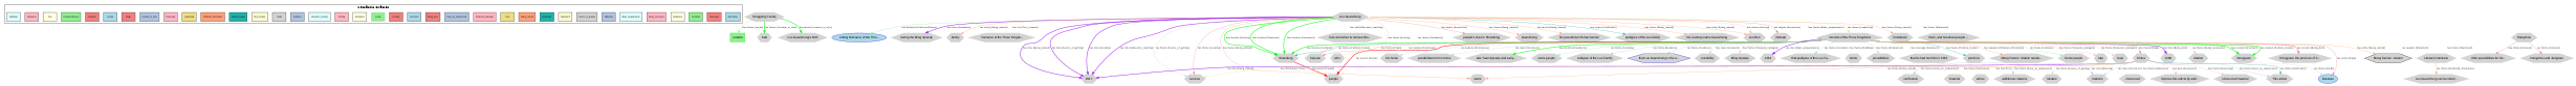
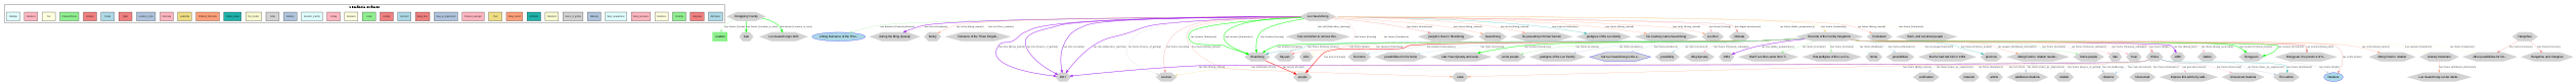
  digraph {
    bgcolor=white
    compound=true
    rankdir=TB
    node [fillcolor=lightgray fontname=Arial fontsize=12 shape=hexagon style=filled color=gray]
    edge [color=lightsalmon fontname=Arial fontsize=10 penwidth=1]
    n1 [fillcolor=lightblue fontsize=8 label=Alternatives shape=box color=""]
    n2 [fillcolor=lightcoral fontsize=8 label=Awareness shape=box color=""]
    n3 [fillcolor=lightgreen fontsize=8 label=Certainty shape=box color=""]
    n4 [fillcolor=lightyellow fontsize=8 label=Residence shape=box color=""]
    n5 [fillcolor=lightpink fontsize=8 label=Being_necessary shape=box color=""]
    n6 [fillcolor=lightcyan fontsize=8 label=Make_acquaintance shape=box color=""]
    n7 [fillcolor=lightsteelblue fontsize=8 label=Adducing shape=box color=""]
    n8 [fontsize=8 label=Source_of_getting shape=box color=""]
    n9 [fillcolor=lightgoldenrodyellow fontsize=8 label=Statement shape=box color=""]
    n10 [fillcolor=lightseagreen fontsize=8 label=Verification shape=box color=""]
    n11 [fillcolor=lightsalmon fontsize=8 label=Being_named shape=box color=""]
    n12 [fillcolor=lightgoldenrod fontsize=8 label=Trust shape=box color=""]
    n13 [fillcolor=lightpink fontsize=8 label=Temporal_subregion shape=box color=""]
    n14 [fillcolor=lightsteelblue fontsize=8 label=Have_as_requirement shape=box color=""]
    n15 [fillcolor=lightcoral fontsize=8 label=Being_born shape=box color=""]
    n16 [fillcolor=lightblue fontsize=8 label=Increment shape=box color=""]
    n17 [fillcolor=lightcoral fontsize=8 label=Locating shape=box color=""]
-   n18 [fillcolor=lightgreen fontsize=8 label=Locale shape=box]
+   n18 [fillcolor=lightgreen fontsize=8 label=Locale shape=box color=""]
    n19 [fillcolor=lightyellow fontsize=8 label=Substance shape=box color=""]
    n20 [fillcolor=lightpink fontsize=8 label=Arriving shape=box color=""]
    n21 [fillcolor=lightcyan fontsize=8 label=Education_teaching shape=box color=""]
    n22 [fillcolor=lightsteelblue fontsize=8 label=Evidence shape=box color=""]
    n23 [fontsize=8 label=Fields shape=box color=""]
    n24 [fillcolor=lightgoldenrodyellow fontsize=8 label=Text_creation shape=box color=""]
    n25 [fillcolor=lightseagreen fontsize=8 label=Political_locales shape=box color=""]
    n26 [fillcolor=lightsalmon fontsize=8 label=Attributed_information shape=box color=""]
    n27 [fillcolor=lightgoldenrod fontsize=8 label=Leadership shape=box color=""]
    n28 [fillcolor=lightpink fontsize=8 label=Removing shape=box color=""]
    n29 [fillcolor=lightsteelblue fontsize=8 label=Location_in_time shape=box color=""]
    n30 [fillcolor=lightcoral fontsize=8 label=Origin shape=box color=""]
    n31 [fillcolor=lightblue fontsize=8 label=People shape=box color=""]
    n32 [fillcolor=lightcoral fontsize=8 label=Inclusion shape=box color=""]
    n33 [fillcolor=lightgreen fontsize=8 label=Praiseworthiness shape=box color=""]
    n34 [fillcolor=lightyellow fontsize=8 label=Text shape=box color=""]
    n35 [fillcolor=lightpink fontsize=8 label=Assistance shape=box color=""]
    n36 [fillcolor=lightcyan fontsize=8 label=Buildings shape=box color=""]
    n37 [color=green fillcolor=lightgreen label=location shape=box]
    n38 [color=blue fillcolor=lightblue label=literature shape=ellipse]
    n39 [color=blue fillcolor=lightblue label="writing Romance of the Thre..." shape=ellipse]
    n40 [label=1280]
    n41 [label="during the Ming dynasty"]
    n42 [label=citation]
    n43 [label=Dongyuan]
    n44 [label="improve this article by add..."]
    n45 [label="Unsourced material"]
    n46 [label="Dongyuan, the province of S..."]
    n47 [label=Hangzhou]
    n48 [label="other possibilities for his..."]
    n49 [label="Hangzhou and Jiangnan"]
    n50 [label="Literary historians"]
    n51 [label="Luo Guanzhong can be identi..."]
    n52 [label=family]
    n53 [label="Romance of the Three Kingdo..."]
    n54 [label="This article"]
    n55 [label=2017]
-   n56 [color=black label="Meng Fanren  citation"]
+   n56 [label="Meng Fanren  citation"]
    n57 [label=Shandong]
    n58 [label=people]
    n59 [label="his home"]
    n60 [label=China]
    n61 [label=verification]
    n62 [label=material]
    n63 [label=article]
    n64 [label=sources]
    n65 [label="additional citations"]
    n66 [label=reliable]
    n67 [label=citations]
    n68 [label=Unsourced]
    n69 [label=name]
    n70 [label="how and when to remove this..."]
    n71 [label=Taiyuan]
    n72 [label="possibilities for his home"]
    n73 [label=who]
    n74 [label=date]
    n75 [label="people's lives in Shandong"]
    n76 [label="late Yuan dynasty and early..."]
    n77 [label="some people"]
    n78 [label="pedigree of the Luo Family"]
    n79 [label=Guanzhong]
    n80 [color=blue label="that Luo Guanzhong is the a..."]
    n81 [label=possibility]
    n82 [label="Ming dynasty"]
    n83 [label=1364]
+   n84 [label="that If Luo Ben came from T..."]
    n85 [label="that pedigree of the Luo Fa..."]
    n86 [label=home]
    n87 [label="Luo Guanzhong"]
    n88 [label="his pseudonym Huhai Sanren"]
    n89 [label="pedigree of the Luo family"]
    n90 [label="his courtesy name Guanzhong"]
    n91 [label="Luo Ben"]
    n92 [label=intimate]
-   n93 [label="Records of the Three Kingdoms"]
+   n93 [label="Records of the Family Kingdoms"]
    n94 [label=hometown]
    n95 [label="them, and not about people ..."]
    n96 [label=possibilities]
    n97 [label="that he had met him in 1364"]
    n98 [label=province]
    n99 [label="Meng Fanren  citation neede..."]
    n100 [label="Some people"]
    n101 [label=late]
    n102 [label=Yuan]
    n103 [label="Dongping County"]
    n104 [label="Luo Guanzhong's birth"]
    subgraph cluster_1 {
      subgraph sub_2 {
        color=red
        fillcolor=lightcoral
        label=People
        style=filled
      }
    }
    subgraph cluster_3 {
      subgraph sub_4 {
        color=green
        fillcolor=lightgreen
        label=Locations
        style=filled
      }
    }
    subgraph cluster_5 {
      subgraph sub_6 {
        color=orange
        fillcolor=lightyellow
        label=Events
        style=filled
      }
    }
    subgraph cluster_7 {
      subgraph sub_8 {
        color=blue
        fillcolor=lightblue
        label=Concepts
        style=filled
      }
    }
    subgraph cluster_9 {
      subgraph sub_10 {
        color=gray
        fillcolor=lightgray
        label=Other
        style=filled
      }
    }
    subgraph cluster_11 {
      color=black
      fillcolor=white
      label="Semantic Frames"
      rank=sink
      style=filled
      n1
      n2
      n3
      n4
      n5
      n6
      n7
      n8
      n9
      n10
      n11
      n12
      n13
      n14
      n15
      n16
      n17
      n18
      n19
      n20
      n21
      n22
      n23
      n24
      n25
      n26
      n27
      n28
      n29
      n30
      n31
      n32
      n33
      n34
      n35
      n36
    }
    n47 -> n48 [color=lightcoral label="has theme [Inclusion]"]
    n47 -> n49 [color=lightcoral label="has theme [Inclusion]"]
    n50 -> n51 [label="has theme [Attributed_information]"]
    n57 -> n58 [color=red label="has person [People]" penwidth=2]
    n60 -> n38 [color=lightgray label="has theme [Fields]"]
    n60 -> n44 [color=lightpink label="has goal [Assistance]"]
    n60 -> n45 [color=lightpink label="has theme [Removing]"]
    n60 -> n54 [color=lightseagreen label="has theme [Verification]"]
    n60 -> n54 [color=lightsteelblue label="has theme [Have_as_requirement]"]
    n60 -> n55 [color=purple label="has time [Being_named]" penwidth=2]
    n60 -> n61 [color=lightsteelblue label="has theme [Have_as_requirement]"]
    n60 -> n62 [color=lightyellow label="has theme [Substance]"]
    n60 -> n63 [color=lightyellow label="has text [Text]"]
    n60 -> n64 [color=lightgoldenrod label="has information [Trust]"]
    n60 -> n65 [color=lightsteelblue label="has theme [Have_as_requirement]"]
    n60 -> n66 [color=lightgray label="has theme [Source_of_getting]"]
    n60 -> n67 [color=lightsteelblue label="has role [Adducing]"]
    n60 -> n67 [color=lightblue label="has class [Increment]"]
    n60 -> n68 [color=lightyellow label="has theme [Substance]"]
    n60 -> n69 [label="has theme [Being_named]"]
    n87 -> n39 [color=lightgreen label="has behavior [Praiseworthiness]"]
    n87 -> n41 [color=purple label="has time [Residence]" penwidth=2]
    n87 -> n52 [label="has entity [Being_named]"]
    n87 -> n53 [color=lightgoldenrodyellow label="has text [Text_creation]"]
    n87 -> n55 [color=purple label="has time [Source_of_getting]" penwidth=2]
    n87 -> n55 [color=purple label="has time [Locating]" penwidth=2]
    n87 -> n55 [color=purple label="has time [Education_teaching]" penwidth=2]
    n87 -> n55 [color=purple label="has time [Being_named]" penwidth=2]
    n87 -> n57 [color=green label="has location [Statement]" penwidth=2]
    n87 -> n57 [color=green label="has location [Awareness]" penwidth=2]
    n87 -> n57 [color=green label="has location [Arriving]" penwidth=2]
    n87 -> n64 [color=lightgray label="has theme [Source_of_getting]"]
    n87 -> n64 [color=lightcoral label="has theme [Locating]"]
    n87 -> n69 [label="has theme [Being_named]"]
    n87 -> n70 [color=lightcyan label="has skill [Education_teaching]"]
    n87 -> n71 [color=lightpink label="has theme [Arriving]"]
    n87 -> n73 [color=lightyellow label="has theme [Residence]"]
    n87 -> n75 [color=lightcoral label="has theme [Awareness]"]
    n87 -> n79 [label="has theme [Being_named]"]
    n87 -> n88 [label="has theme [Being_named]"]
    n87 -> n89 [color=lightseagreen label="has means [Verification]"]
    n87 -> n90 [label="has theme [Being_named]"]
    n87 -> n91 [color=lightpink label="has theme [Arriving]"]
    n87 -> n91 [label="has entity [Being_named]"]
    n87 -> n92 [color=lightcoral label="has degree [Awareness]"]
    n87 -> n93 [color=lightgoldenrod label="has theme [Leadership]"]
    n87 -> n94 [label="has theme [Being_named]"]
    n87 -> n95 [color=lightgoldenrodyellow label="has theme [Statement]"]
    n93 -> n38 [color=lightcoral label="has entity [Origin]"]
    n93 -> n40 [color=purple label="has time [Being_born]" penwidth=2]
    n93 -> n42 [color=lightpink label="has theme [Being_necessary]"]
    n93 -> n43 [color=green label="has location [Increment]" penwidth=2]
    n93 -> n43 [color=green label="has location [Political_locales]" penwidth=2]
    n93 -> n46 [color=lightcoral label="has location [Being_born]" penwidth=2]
    n93 -> n48 [color=lightgoldenrodyellow label="has theme [Statement]"]
    n93 -> n50 [color=lightgoldenrodyellow label="has speaker [Statement]"]
    n93 -> n56 [label="has entity [Being_named]"]
    n93 -> n57 [color=green label="has location [Certainty]" penwidth=2]
    n93 -> n57 [color=lightseagreen label="has theme [Political_locales]"]
    n93 -> n58 [color=red label="has person [People]" penwidth=2]
    n93 -> n59 [color=lightblue label="has purpose [Alternatives]"]
    n93 -> n60 [color=lightcoral label="has theme [Origin]"]
    n93 -> n71 [color=lightcoral label="has theme [Origin]"]
    n93 -> n72 [color=lightblue label="has class [Increment]"]
    n93 -> n73 [color=lightgoldenrodyellow label="has speaker [Statement]"]
    n93 -> n76 [color=green label="has location [Residence]" penwidth=2]
    n93 -> n77 [color=lightgreen label="has theme [Certainty]"]
    n93 -> n78 [color=lightsteelblue label="has theme [Evidence]"]
    n93 -> n80 [color=lightsteelblue label="has theme [Evidence]"]
    n93 -> n81 [color=lightblue label="has class [Increment]"]
    n93 -> n82 [color=lightpink label="has theme [Temporal_subregion]"]
    n93 -> n83 [color=purple label="has time [Make_acquaintance]" penwidth=2]
+   n93 -> n84 [color=lightgreen label="has theme [Certainty]"]
    n93 -> n85 [color=lightgreen label="has theme [Certainty]"]
    n93 -> n86 [color=lightcyan label="has theme [Buildings]"]
    n93 -> n87 [color=lightcyan label="has theme [Make_acquaintance]"]
    n93 -> n96 [color=lightblue label="has theme [Alternatives]"]
    n93 -> n97 [color=lightgoldenrodyellow label="has message [Statement]"]
    n93 -> n98 [color=lightseagreen label="has theme [Political_locales]"]
    n93 -> n99 [label="has speaker [Attributed_information]"]
    n93 -> n100 [color=lightgreen label="has theme [Certainty]"]
    n93 -> n101 [color=lightpink label="has theme [Temporal_subregion]"]
    n93 -> n102 [color=lightpink label="has theme [Temporal_subregion]"]
    n103 -> n37 [color=lightgreen label="has theme [Locale]"]
    n103 -> n74 [color=green label="has theme [Location_in_time]" penwidth=2]
    n103 -> n104 [color=green label="has theme [Location_in_time]" penwidth=2]
  }
